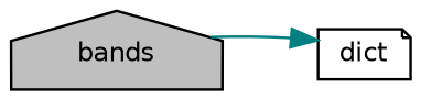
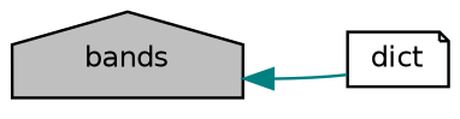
  digraph {
    rankdir=LR
    node [color=black fontname=Helvetica fontsize=10]
    n1 [fillcolor=grey75 fontcolor=black height=0.2 label=bands shape=house style=filled width=0.4]
    n2 [height=0.2 label=dict shape=note width=0.4]
-   n2 -> n1 [color=teal dir=back fontname=Helvetica fontsize=10 labelfontname=Helvetica labelfontsize=10 style=solid]
+   n1 -> n2 [color=teal dir=back fontname=Helvetica fontsize=10 labelfontname=Helvetica labelfontsize=10 style=solid]
  }
